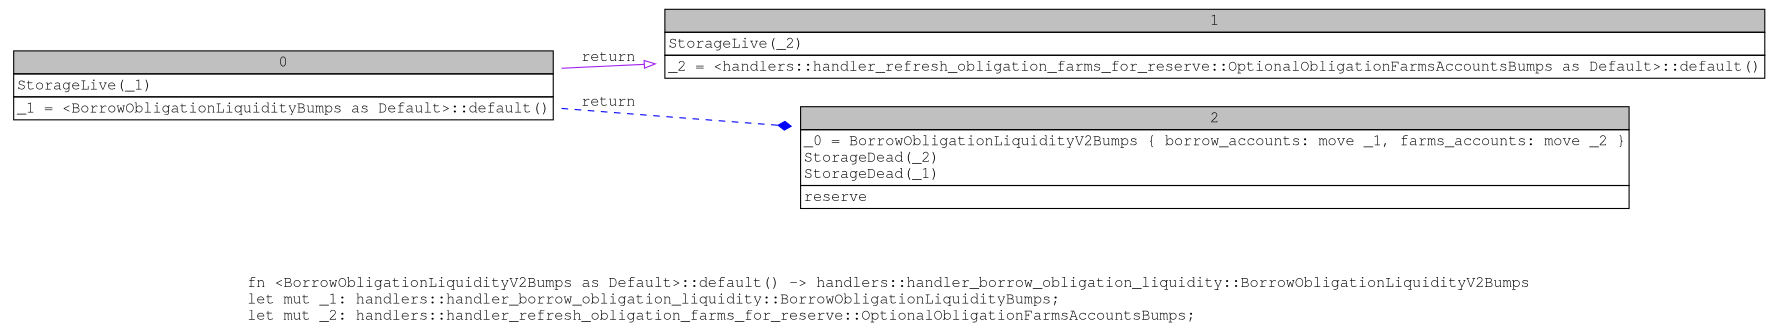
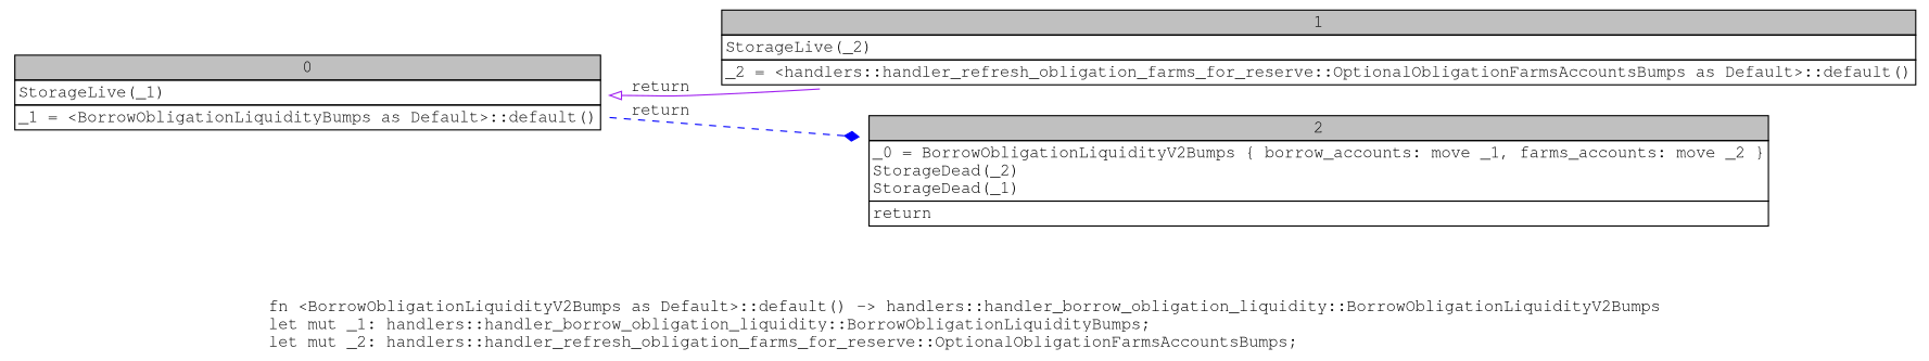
  digraph {
    fontname="Courier, monospace"
    label=<fn &lt;BorrowObligationLiquidityV2Bumps as Default&gt;::default() -&gt; handlers::handler_borrow_obligation_liquidity::BorrowObligationLiquidityV2Bumps<br align="left"/>let mut _1: handlers::handler_borrow_obligation_liquidity::BorrowObligationLiquidityBumps;<br align="left"/>let mut _2: handlers::handler_refresh_obligation_farms_for_reserve::OptionalObligationFarmsAccountsBumps;<br align="left"/>>
    rankdir=LR
    node [fontname="Courier, monospace" shape=none]
    edge [fontname="Courier, monospace"]
    n1 [label=<<table border="0" cellborder="1" cellspacing="0"><tr><td bgcolor="gray" align="center" colspan="1">0</td></tr><tr><td align="left" balign="left">StorageLive(_1)<br/></td></tr><tr><td align="left">_1 = &lt;BorrowObligationLiquidityBumps as Default&gt;::default()</td></tr></table>>]
    n2 [label=<<table border="0" cellborder="1" cellspacing="0"><tr><td bgcolor="gray" align="center" colspan="1">1</td></tr><tr><td align="left" balign="left">StorageLive(_2)<br/></td></tr><tr><td align="left">_2 = &lt;handlers::handler_refresh_obligation_farms_for_reserve::OptionalObligationFarmsAccountsBumps as Default&gt;::default()</td></tr></table>>]
-   n3 [label=<<table border="0" cellborder="1" cellspacing="0"><tr><td bgcolor="gray" align="center" colspan="1">2</td></tr><tr><td align="left" balign="left">_0 = BorrowObligationLiquidityV2Bumps { borrow_accounts: move _1, farms_accounts: move _2 }<br/>StorageDead(_2)<br/>StorageDead(_1)<br/></td></tr><tr><td align="left">reserve</td></tr></table>>]
-   n1 -> n2 [arrowhead=onormal color=purple label=return style=solid]
+   n3 [label=<<table border="0" cellborder="1" cellspacing="0"><tr><td bgcolor="gray" align="center" colspan="1">2</td></tr><tr><td align="left" balign="left">_0 = BorrowObligationLiquidityV2Bumps { borrow_accounts: move _1, farms_accounts: move _2 }<br/>StorageDead(_2)<br/>StorageDead(_1)<br/></td></tr><tr><td align="left">return</td></tr></table>>]
+   n2 -> n1 [arrowhead=onormal color=purple label=return style=solid]
    n1 -> n3 [arrowhead=diamond color=blue label=return style=dashed]
  }
